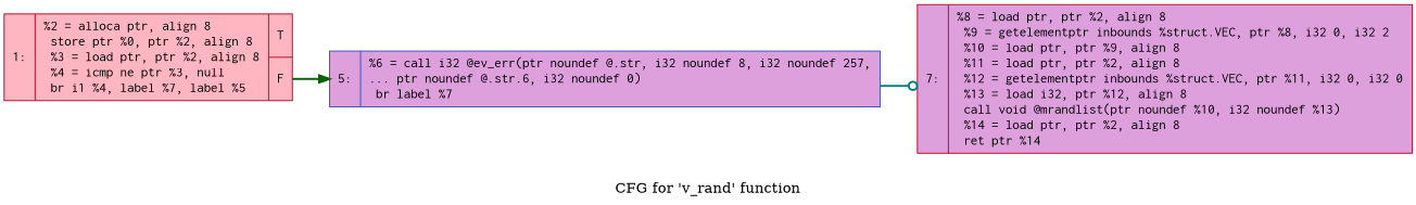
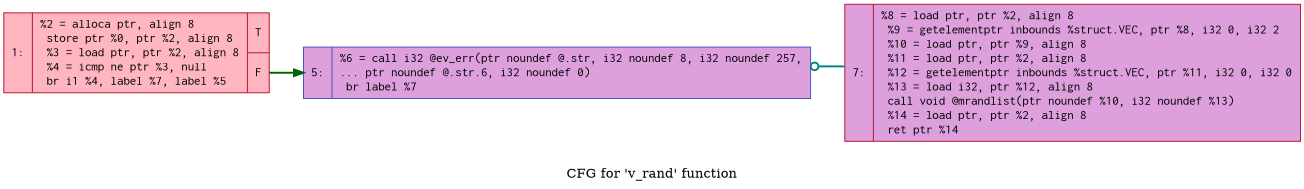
  digraph {
    label="CFG for 'v_rand' function"
    rankdir=LR
    node [color="#b70d28ff" fillcolor=plum fontname=Courier shape=record style=filled]
    edge [style=bold]
    n1 [fillcolor=lightpink label="{1:\l|  %2 = alloca ptr, align 8\l  store ptr %0, ptr %2, align 8\l  %3 = load ptr, ptr %2, align 8\l  %4 = icmp ne ptr %3, null\l  br i1 %4, label %7, label %5\l|{<s0>T|<s1>F}}"]
    n2 [color="#3d50c3ff" label="{5:\l|  %6 = call i32 @ev_err(ptr noundef @.str, i32 noundef 8, i32 noundef 257,\l... ptr noundef @.str.6, i32 noundef 0)\l  br label %7\l}"]
    n3 [label="{7:\l|  %8 = load ptr, ptr %2, align 8\l  %9 = getelementptr inbounds %struct.VEC, ptr %8, i32 0, i32 2\l  %10 = load ptr, ptr %9, align 8\l  %11 = load ptr, ptr %2, align 8\l  %12 = getelementptr inbounds %struct.VEC, ptr %11, i32 0, i32 0\l  %13 = load i32, ptr %12, align 8\l  call void @mrandlist(ptr noundef %10, i32 noundef %13)\l  %14 = load ptr, ptr %2, align 8\l  ret ptr %14\l}"]
    n1 -> n2 [arrowhead=normal color=darkgreen tailport=s1]
-   n2 -> n3 [arrowhead=odot color=teal]
+   n3 -> n2 [arrowhead=odot color=teal]
  }
